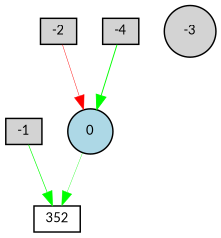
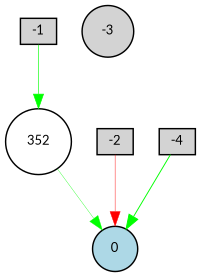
  digraph {
    fontname=Lato
    node [fillcolor=lightgray fontname=Lato fontsize=9 shape=box style=filled]
    edge [color=green fontname=Lato style=solid]
    -1 [height=0.2 width=0.2]
-   352 [fillcolor=white height=0.2 width=0.2]
+   352 [fillcolor=white height=0.2 shape=circle width=0.2]
    0 [fillcolor=lightblue height=0.2 shape=circle width=0.2]
    -2 [height=0.2 width=0.2]
    -3 [height=0.2 shape=circle width=0.2]
    -4 [height=0.2 width=0.2]
    -1 -> 352 [penwidth=0.4389255401019909]
-   0 -> 352 [penwidth=0.23310624323315815]
+   352 -> 0 [penwidth=0.23310624323315815]
    -2 -> 0 [color=red penwidth=0.29794862384858223]
    -4 -> 0 [penwidth=0.6426048181151387]
  }
